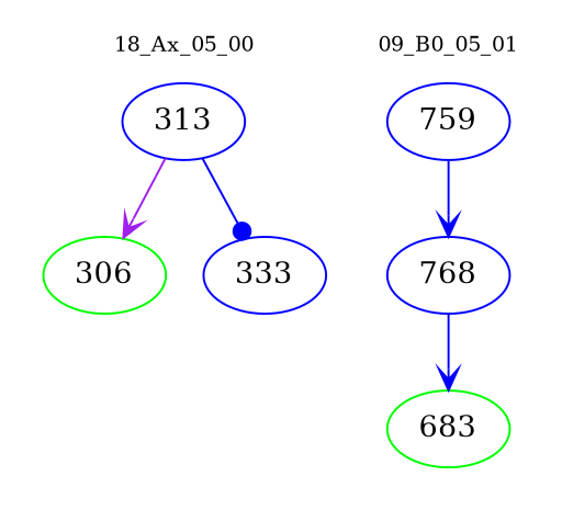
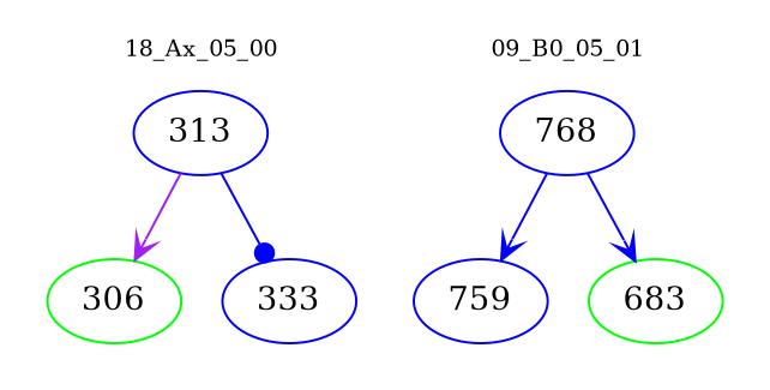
  digraph {
    node [color=blue]
    edge [arrowhead=vee color=blue]
    n1 [label=313]
    n2 [color=green label=306]
    n3 [label=333]
    n4 [label=768]
    n5 [label=759]
    n6 [color=green label=683]
    subgraph cluster_1 {
      color=white
      fontsize=10
      label="18_Ax_05_00"
      n1
      n2
      n3
    }
    subgraph cluster_2 {
      color=white
      fontsize=10
      label="09_B0_05_01"
      n4
      n5
      n6
    }
    n1 -> n2 [color=purple]
    n1 -> n3 [arrowhead=dot]
-   n5 -> n4
+   n4 -> n5
    n4 -> n6
  }
